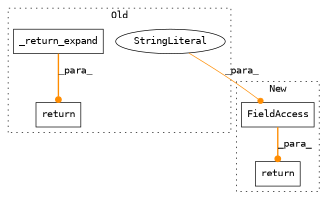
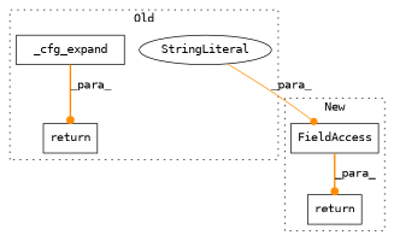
  digraph {
    fontname="DejaVu Sans Mono"
    node [a=41 fontname="DejaVu Sans Mono" l=7 shape=box]
    edge [arrowhead=dot color=darkorange fontname="DejaVu Sans Mono" style=bold]
-   n1 [a=32 l="12,1" label=_return_expand s="21975,22006"]
+   n1 [a=32 l="12,1" label=_cfg_expand s="21975,22006"]
    n2 [a=45 l=6 label=StringLiteral s=21987 shape=ellipse]
    n3 [label=return s=21963]
    n4 [label=return s=22314]
    n5 [a=22 l=10 label=FieldAccess s=22321]
    subgraph cluster_1 {
      label=Old
      style=dotted
      n1
      n2
      n3
    }
    subgraph cluster_2 {
      label=New
      style=dotted
      n4
      n5
    }
    n1 -> n3 [label=_para_]
    n2 -> n5 [label=_para_ style=solid]
    n5 -> n4 [label=_para_]
  }
